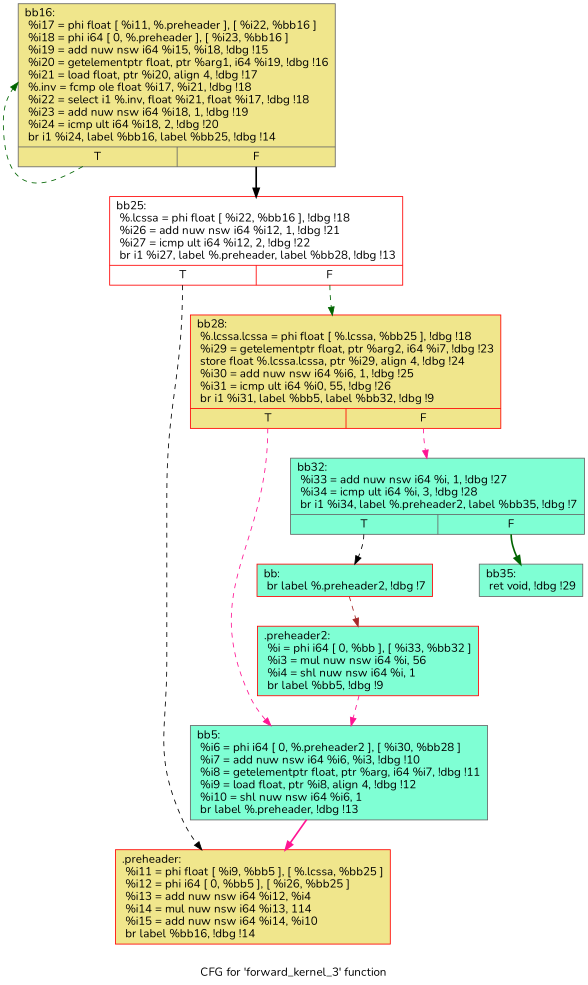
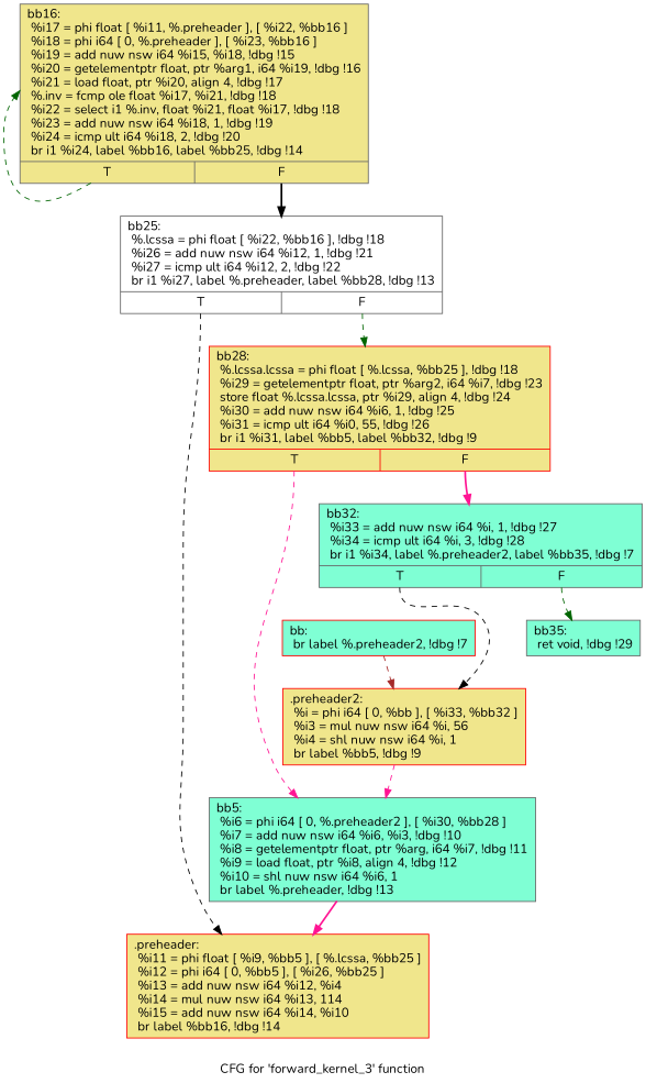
  digraph {
    fontname=Nunito
    label="CFG for 'forward_kernel_3' function"
    node [color=red fillcolor=aquamarine fontname=Nunito shape=record style=filled]
    edge [color=deeppink fontname=Nunito style=dashed tailport=s0]
    n1 [label="{bb:\l  br label %.preheader2, !dbg !7\l}"]
-   n2 [label="{.preheader2:                                      \l  %i = phi i64 [ 0, %bb ], [ %i33, %bb32 ]\l  %i3 = mul nuw nsw i64 %i, 56\l  %i4 = shl nuw nsw i64 %i, 1\l  br label %bb5, !dbg !9\l}"]
+   n2 [fillcolor=khaki label="{.preheader2:                                      \l  %i = phi i64 [ 0, %bb ], [ %i33, %bb32 ]\l  %i3 = mul nuw nsw i64 %i, 56\l  %i4 = shl nuw nsw i64 %i, 1\l  br label %bb5, !dbg !9\l}"]
    n3 [color=gray40 label="{bb5:                                              \l  %i6 = phi i64 [ 0, %.preheader2 ], [ %i30, %bb28 ]\l  %i7 = add nuw nsw i64 %i6, %i3, !dbg !10\l  %i8 = getelementptr float, ptr %arg, i64 %i7, !dbg !11\l  %i9 = load float, ptr %i8, align 4, !dbg !12\l  %i10 = shl nuw nsw i64 %i6, 1\l  br label %.preheader, !dbg !13\l}"]
    n4 [fillcolor=khaki label="{.preheader:                                       \l  %i11 = phi float [ %i9, %bb5 ], [ %.lcssa, %bb25 ]\l  %i12 = phi i64 [ 0, %bb5 ], [ %i26, %bb25 ]\l  %i13 = add nuw nsw i64 %i12, %i4\l  %i14 = mul nuw nsw i64 %i13, 114\l  %i15 = add nuw nsw i64 %i14, %i10\l  br label %bb16, !dbg !14\l}"]
    n5 [color=gray40 fillcolor=khaki label="{bb16:                                             \l  %i17 = phi float [ %i11, %.preheader ], [ %i22, %bb16 ]\l  %i18 = phi i64 [ 0, %.preheader ], [ %i23, %bb16 ]\l  %i19 = add nuw nsw i64 %i15, %i18, !dbg !15\l  %i20 = getelementptr float, ptr %arg1, i64 %i19, !dbg !16\l  %i21 = load float, ptr %i20, align 4, !dbg !17\l  %.inv = fcmp ole float %i17, %i21, !dbg !18\l  %i22 = select i1 %.inv, float %i21, float %i17, !dbg !18\l  %i23 = add nuw nsw i64 %i18, 1, !dbg !19\l  %i24 = icmp ult i64 %i18, 2, !dbg !20\l  br i1 %i24, label %bb16, label %bb25, !dbg !14\l|{<s0>T|<s1>F}}"]
-   n6 [fillcolor=white label="{bb25:                                             \l  %.lcssa = phi float [ %i22, %bb16 ], !dbg !18\l  %i26 = add nuw nsw i64 %i12, 1, !dbg !21\l  %i27 = icmp ult i64 %i12, 2, !dbg !22\l  br i1 %i27, label %.preheader, label %bb28, !dbg !13\l|{<s0>T|<s1>F}}"]
+   n6 [color=gray40 fillcolor=white label="{bb25:                                             \l  %.lcssa = phi float [ %i22, %bb16 ], !dbg !18\l  %i26 = add nuw nsw i64 %i12, 1, !dbg !21\l  %i27 = icmp ult i64 %i12, 2, !dbg !22\l  br i1 %i27, label %.preheader, label %bb28, !dbg !13\l|{<s0>T|<s1>F}}"]
    n7 [fillcolor=khaki label="{bb28:                                             \l  %.lcssa.lcssa = phi float [ %.lcssa, %bb25 ], !dbg !18\l  %i29 = getelementptr float, ptr %arg2, i64 %i7, !dbg !23\l  store float %.lcssa.lcssa, ptr %i29, align 4, !dbg !24\l  %i30 = add nuw nsw i64 %i6, 1, !dbg !25\l  %i31 = icmp ult i64 %i0, 55, !dbg !26\l  br i1 %i31, label %bb5, label %bb32, !dbg !9\l|{<s0>T|<s1>F}}"]
    n8 [color=gray40 label="{bb32:                                             \l  %i33 = add nuw nsw i64 %i, 1, !dbg !27\l  %i34 = icmp ult i64 %i, 3, !dbg !28\l  br i1 %i34, label %.preheader2, label %bb35, !dbg !7\l|{<s0>T|<s1>F}}"]
    n9 [color=gray40 label="{bb35:                                             \l  ret void, !dbg !29\l}"]
    n1 -> n2 [color=brown tailport=""]
    n2 -> n3 [tailport=""]
    n3 -> n4 [style=bold tailport=""]
    n5 -> n5 [color=darkgreen]
    n5 -> n6 [color=black style=bold tailport=s1]
    n6 -> n4 [color=black]
    n6 -> n7 [color=darkgreen tailport=s1]
    n7 -> n3
-   n7 -> n8 [tailport=s1]
-   n8 -> n1 [color=black]
-   n8 -> n9 [color=darkgreen style=bold tailport=s1]
+   n7 -> n8 [style=bold tailport=s1]
+   n8 -> n2 [color=black]
+   n8 -> n9 [color=darkgreen tailport=s1]
  }
